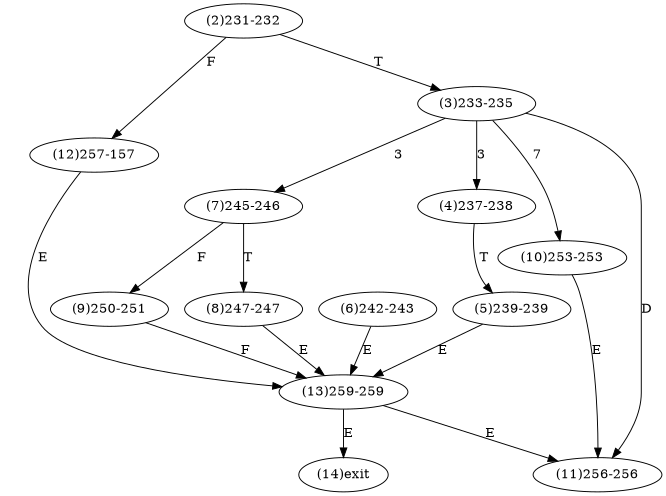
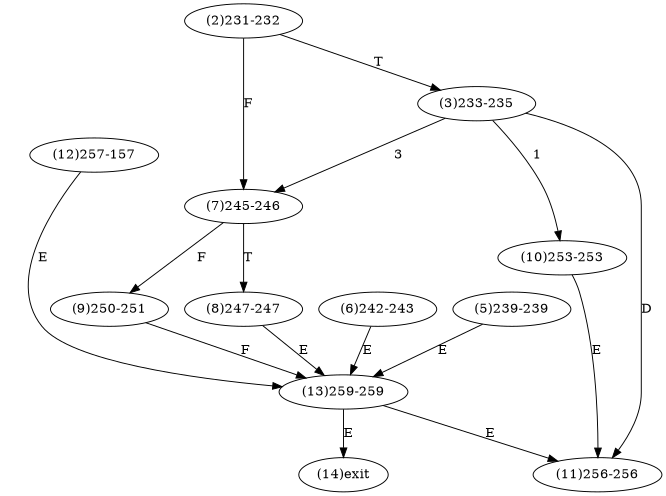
  digraph {
    n1 [label="(2)231-232"]
    n2 [label="(3)233-235"]
    n3 [label="(12)257-157"]
-   n4 [label="(4)237-238"]
    n5 [label="(7)245-246"]
    n6 [label="(10)253-253"]
    n7 [label="(11)256-256"]
    n8 [label="(13)259-259"]
    n9 [label="(5)239-239"]
    n10 [label="(8)247-247"]
    n11 [label="(9)250-251"]
    n12 [label="(6)242-243"]
    n13 [label="(14)exit"]
    n1 -> n2 [label=T]
-   n1 -> n3 [label=F]
-   n2 -> n4 [label=3]
+   n1 -> n5 [label=F]
    n2 -> n5 [label=3]
-   n2 -> n6 [label=7]
+   n2 -> n6 [label=1]
    n2 -> n7 [label=D]
    n3 -> n8 [label=E]
-   n4 -> n9 [label=T]
    n5 -> n10 [label=T]
    n5 -> n11 [label=F]
    n6 -> n7 [label=E]
    n8 -> n7 [label=E]
    n8 -> n13 [label=E]
    n9 -> n8 [label=E]
    n10 -> n8 [label=E]
    n11 -> n8 [label=F]
    n12 -> n8 [label=E]
  }
